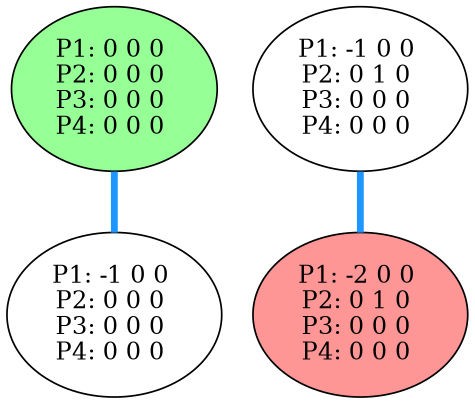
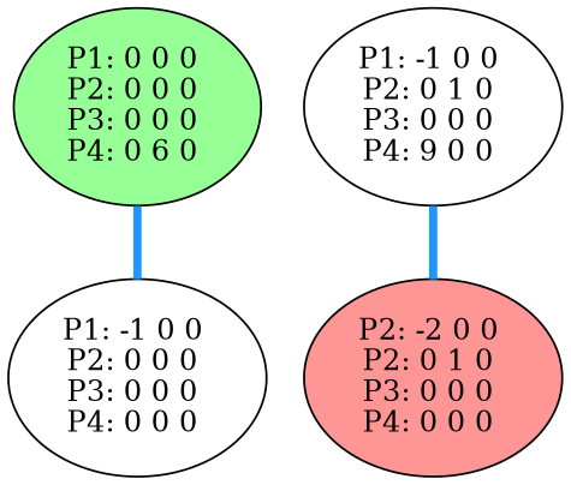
  graph {
    color=black
    edge [color="#1E96FF" penwidth=4.0 style=bold]
-   n1 [fillcolor="#96FF96" label="P1: 0 0 0 \nP2: 0 0 0 \nP3: 0 0 0 \nP4: 0 0 0 \n" style=filled]
+   n1 [fillcolor="#96FF96" label="P1: 0 0 0 \nP2: 0 0 0 \nP3: 0 0 0 \nP4: 0 6 0 \n" style=filled]
    n2 [label="P1: -1 0 0 \nP2: 0 0 0 \nP3: 0 0 0 \nP4: 0 0 0 \n"]
-   n3 [label="P1: -1 0 0 \nP2: 0 1 0 \nP3: 0 0 0 \nP4: 0 0 0 \n"]
-   n4 [fillcolor="#FF9696" label="P1: -2 0 0 \nP2: 0 1 0 \nP3: 0 0 0 \nP4: 0 0 0 \n" style=filled]
+   n3 [label="P1: -1 0 0 \nP2: 0 1 0 \nP3: 0 0 0 \nP4: 9 0 0 \n"]
+   n4 [fillcolor="#FF9696" label="P2: -2 0 0 \nP2: 0 1 0 \nP3: 0 0 0 \nP4: 0 0 0 \n" style=filled]
    n1 -- n2
    n3 -- n4
  }
